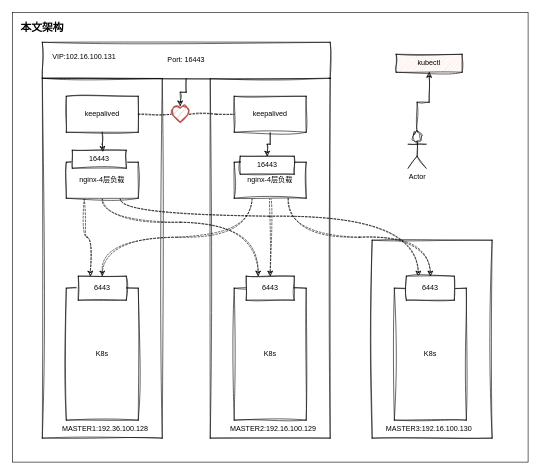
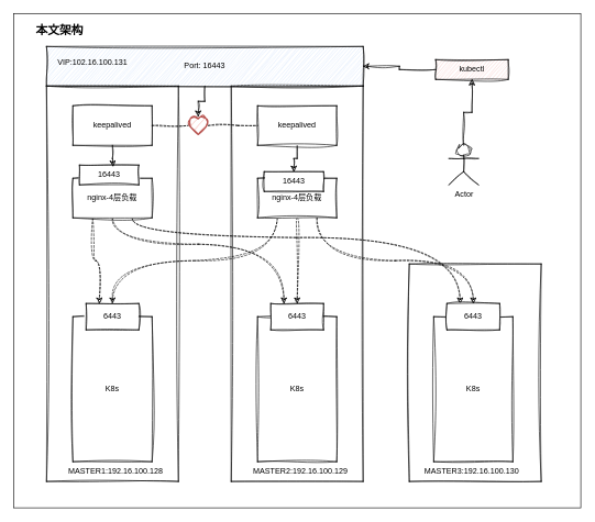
  <mxCell id="0" />
  <mxCell id="1" parent="0" />
  <mxCell id="2" value="" style="rounded=0;whiteSpace=wrap;html=1;" parent="1" vertex="1"><mxGeometry x="20" y="20" width="860" height="750" as="geometry" /></mxCell>
  <mxCell id="3" value="" style="rounded=0;whiteSpace=wrap;html=1;shadow=0;sketch=1;curveFitting=1;jiggle=2;" parent="1" vertex="1"><mxGeometry x="70" y="130" width="200" height="600" as="geometry" /></mxCell>
  <mxCell id="4" value="" style="rounded=0;whiteSpace=wrap;html=1;shadow=0;sketch=1;curveFitting=1;jiggle=2;" parent="1" vertex="1"><mxGeometry x="350" y="130" width="200" height="600" as="geometry" /></mxCell>
  <mxCell id="5" value="" style="rounded=0;whiteSpace=wrap;html=1;shadow=0;sketch=1;curveFitting=1;jiggle=2;" parent="1" vertex="1"><mxGeometry x="620" y="400" width="200" height="330" as="geometry" /></mxCell>
  <mxCell id="6" style="edgeStyle=orthogonalEdgeStyle;rounded=0;orthogonalLoop=1;jettySize=auto;html=1;exitX=0.25;exitY=1;exitDx=0;exitDy=0;entryX=0.25;entryY=0;entryDx=0;entryDy=0;curved=1;dashed=1;shadow=0;sketch=1;curveFitting=1;jiggle=2;" parent="1" source="9" target="17" edge="1"><mxGeometry relative="1" as="geometry" /></mxCell>
  <mxCell id="7" style="edgeStyle=orthogonalEdgeStyle;rounded=0;orthogonalLoop=1;jettySize=auto;html=1;entryX=0.25;entryY=0;entryDx=0;entryDy=0;curved=1;dashed=1;shadow=0;sketch=1;curveFitting=1;jiggle=2;" parent="1" source="9" target="19" edge="1"><mxGeometry relative="1" as="geometry"><Array as="points"><mxPoint x="170" y="370" /><mxPoint x="430" y="370" /></Array></mxGeometry></mxCell>
  <mxCell id="8" style="edgeStyle=orthogonalEdgeStyle;rounded=0;orthogonalLoop=1;jettySize=auto;html=1;exitX=0.75;exitY=1;exitDx=0;exitDy=0;entryX=0.25;entryY=0;entryDx=0;entryDy=0;curved=1;dashed=1;shadow=0;sketch=1;curveFitting=1;jiggle=2;" parent="1" source="9" target="18" edge="1"><mxGeometry relative="1" as="geometry"><Array as="points"><mxPoint x="200" y="360" /><mxPoint x="697" y="360" /></Array></mxGeometry></mxCell>
  <mxCell id="9" value="nginx-4层负载" style="rounded=0;whiteSpace=wrap;html=1;shadow=0;sketch=1;curveFitting=1;jiggle=2;" parent="1" vertex="1"><mxGeometry x="110" y="270" width="120" height="60" as="geometry" /></mxCell>
  <mxCell id="10" style="edgeStyle=orthogonalEdgeStyle;rounded=0;orthogonalLoop=1;jettySize=auto;html=1;exitX=0.25;exitY=1;exitDx=0;exitDy=0;curved=1;dashed=1;shadow=0;sketch=1;curveFitting=1;jiggle=2;" parent="1" source="13" target="17" edge="1"><mxGeometry relative="1" as="geometry" /></mxCell>
  <mxCell id="11" style="edgeStyle=orthogonalEdgeStyle;rounded=0;orthogonalLoop=1;jettySize=auto;html=1;curved=1;dashed=1;shadow=0;sketch=1;curveFitting=1;jiggle=2;" parent="1" source="13" target="19" edge="1"><mxGeometry relative="1" as="geometry" /></mxCell>
  <mxCell id="12" style="edgeStyle=orthogonalEdgeStyle;rounded=0;orthogonalLoop=1;jettySize=auto;html=1;exitX=0.75;exitY=1;exitDx=0;exitDy=0;curved=1;dashed=1;shadow=0;sketch=1;curveFitting=1;jiggle=2;" parent="1" source="13" target="18" edge="1"><mxGeometry relative="1" as="geometry"><Array as="points"><mxPoint x="480" y="395" /><mxPoint x="717" y="395" /></Array></mxGeometry></mxCell>
  <mxCell id="13" value="nginx-4层负载" style="rounded=0;whiteSpace=wrap;html=1;shadow=0;sketch=1;curveFitting=1;jiggle=2;" parent="1" vertex="1"><mxGeometry x="390" y="270" width="120" height="60" as="geometry" /></mxCell>
  <mxCell id="14" value="K8s" style="rounded=0;whiteSpace=wrap;html=1;shadow=0;sketch=1;curveFitting=1;jiggle=2;" parent="1" vertex="1"><mxGeometry x="110" y="480" width="120" height="220" as="geometry" /></mxCell>
  <mxCell id="15" value="K8s" style="rounded=0;whiteSpace=wrap;html=1;shadow=0;sketch=1;curveFitting=1;jiggle=2;" parent="1" vertex="1"><mxGeometry x="390" y="480" width="120" height="220" as="geometry" /></mxCell>
  <mxCell id="16" value="K8s" style="rounded=0;whiteSpace=wrap;html=1;shadow=0;sketch=1;curveFitting=1;jiggle=2;" parent="1" vertex="1"><mxGeometry x="657" y="480" width="120" height="220" as="geometry" /></mxCell>
  <mxCell id="17" value="6443" style="rounded=0;whiteSpace=wrap;html=1;shadow=0;sketch=1;curveFitting=1;jiggle=2;" parent="1" vertex="1"><mxGeometry x="130" y="460" width="80" height="40" as="geometry" /></mxCell>
  <mxCell id="18" value="6443" style="rounded=0;whiteSpace=wrap;html=1;shadow=0;sketch=1;curveFitting=1;jiggle=2;" parent="1" vertex="1"><mxGeometry x="677" y="460" width="80" height="40" as="geometry" /></mxCell>
  <mxCell id="19" value="6443" style="rounded=0;whiteSpace=wrap;html=1;shadow=0;sketch=1;curveFitting=1;jiggle=2;" parent="1" vertex="1"><mxGeometry x="410" y="460" width="80" height="40" as="geometry" /></mxCell>
  <mxCell id="20" value="keepalived" style="rounded=0;whiteSpace=wrap;html=1;shadow=0;sketch=1;curveFitting=1;jiggle=2;" parent="1" vertex="1"><mxGeometry x="110" y="160" width="120" height="60" as="geometry" /></mxCell>
  <mxCell id="21" style="edgeStyle=orthogonalEdgeStyle;rounded=0;orthogonalLoop=1;jettySize=auto;html=1;sketch=1;curveFitting=1;jiggle=2;" edge="1" parent="1" source="22" target="27"><mxGeometry relative="1" as="geometry" /></mxCell>
  <mxCell id="22" value="keepalived" style="rounded=0;whiteSpace=wrap;html=1;shadow=0;sketch=1;curveFitting=1;jiggle=2;" parent="1" vertex="1"><mxGeometry x="390" y="160" width="120" height="60" as="geometry" /></mxCell>
  <mxCell id="23" value="" style="endArrow=none;dashed=1;html=1;rounded=0;entryX=0;entryY=0.5;entryDx=0;entryDy=0;exitX=1;exitY=0.5;exitDx=0;exitDy=0;shadow=0;sketch=1;curveFitting=1;jiggle=2;" parent="1" source="25" target="22" edge="1"><mxGeometry width="50" height="50" relative="1" as="geometry"><mxPoint x="340" y="310" as="sourcePoint" /><mxPoint x="390" y="260" as="targetPoint" /><Array as="points"><mxPoint x="360" y="190" /></Array></mxGeometry></mxCell>
  <mxCell id="24" value="" style="endArrow=none;dashed=1;html=1;rounded=0;entryX=0;entryY=0.5;entryDx=0;entryDy=0;exitX=1;exitY=0.5;exitDx=0;exitDy=0;shadow=0;sketch=1;curveFitting=1;jiggle=2;" parent="1" source="20" target="25" edge="1"><mxGeometry width="50" height="50" relative="1" as="geometry"><mxPoint x="230" y="190" as="sourcePoint" /><mxPoint x="390" y="190" as="targetPoint" /><Array as="points" /></mxGeometry></mxCell>
  <mxCell id="25" value="" style="html=1;verticalLabelPosition=bottom;align=center;labelBackgroundColor=#ffffff;verticalAlign=top;strokeWidth=2;strokeColor=#b85450;shadow=0;dashed=0;shape=mxgraph.ios7.icons.heart;fillColor=#f8cecc;sketch=1;curveFitting=1;jiggle=2;" parent="1" vertex="1"><mxGeometry x="284.7" y="176.35" width="30.6" height="27.3" as="geometry" /></mxCell>
  <mxCell id="26" value="16443" style="rounded=0;whiteSpace=wrap;html=1;shadow=0;sketch=1;curveFitting=1;jiggle=2;" parent="1" vertex="1"><mxGeometry x="120" y="250" width="90" height="30" as="geometry" /></mxCell>
  <mxCell id="27" value="16443" style="rounded=0;whiteSpace=wrap;html=1;shadow=0;sketch=1;curveFitting=1;jiggle=2;" parent="1" vertex="1"><mxGeometry x="400" y="260" width="90" height="30" as="geometry" /></mxCell>
  <mxCell id="28" style="edgeStyle=orthogonalEdgeStyle;rounded=0;orthogonalLoop=1;jettySize=auto;html=1;exitX=0.5;exitY=1;exitDx=0;exitDy=0;sketch=1;curveFitting=1;jiggle=2;" edge="1" parent="1" source="29" target="25"><mxGeometry relative="1" as="geometry" /></mxCell>
- <mxCell id="29" value="&lt;div&gt;Port: 16443&lt;/div&gt;" style="rounded=0;whiteSpace=wrap;html=1;shadow=0;sketch=1;curveFitting=1;jiggle=2;" parent="1" vertex="1"><mxGeometry x="70" y="70" width="480" height="60" as="geometry" /></mxCell>
+ <mxCell id="29" value="&lt;div&gt;Port: 16443&lt;/div&gt;" style="rounded=0;whiteSpace=wrap;html=1;shadow=0;sketch=1;curveFitting=1;jiggle=2;fillColor=#dae8fc;" parent="1" vertex="1"><mxGeometry x="70" y="70" width="480" height="60" as="geometry" /></mxCell>
  <mxCell id="30" style="edgeStyle=orthogonalEdgeStyle;rounded=0;orthogonalLoop=1;jettySize=auto;html=1;shadow=0;sketch=1;curveFitting=1;jiggle=2;" parent="1" source="31" target="33" edge="1"><mxGeometry relative="1" as="geometry" /></mxCell>
- <mxCell id="31" value="Actor" style="shape=umlActor;verticalLabelPosition=bottom;verticalAlign=top;html=1;outlineConnect=0;shadow=0;sketch=1;curveFitting=1;jiggle=2;" parent="1" vertex="1"><mxGeometry x="680" y="220" width="30" height="60" as="geometry" /></mxCell>
+ <mxCell id="31" value="Actor" style="shape=umlActor;verticalLabelPosition=bottom;verticalAlign=top;html=1;outlineConnect=0;shadow=0;sketch=1;curveFitting=1;jiggle=2;" parent="1" vertex="1"><mxGeometry x="680" y="220" width="45" height="60" as="geometry" /></mxCell>
+ <mxCell id="32" style="edgeStyle=orthogonalEdgeStyle;rounded=0;orthogonalLoop=1;jettySize=auto;html=1;entryX=1;entryY=0.5;entryDx=0;entryDy=0;shadow=0;sketch=1;curveFitting=1;jiggle=2;" parent="1" source="33" target="29" edge="1"><mxGeometry relative="1" as="geometry" /></mxCell>
  <mxCell id="33" value="kubectl" style="rounded=0;whiteSpace=wrap;html=1;shadow=0;sketch=1;curveFitting=1;jiggle=2;fillColor=#f8cecc;" parent="1" vertex="1"><mxGeometry x="660" y="90" width="110" height="30" as="geometry" /></mxCell>
  <mxCell id="34" value="VIP:102.16.100.131" style="text;html=1;align=center;verticalAlign=middle;whiteSpace=wrap;rounded=0;shadow=0;sketch=1;curveFitting=1;jiggle=2;" parent="1" vertex="1"><mxGeometry x="80" y="80" width="120" height="30" as="geometry" /></mxCell>
- <mxCell id="35" value="MASTER1:192.36.100.128" style="text;html=1;align=center;verticalAlign=middle;whiteSpace=wrap;rounded=0;shadow=0;sketch=1;curveFitting=1;jiggle=2;" parent="1" vertex="1"><mxGeometry x="100" y="700" width="150" height="30" as="geometry" /></mxCell>
+ <mxCell id="35" value="MASTER1:192.16.100.128" style="text;html=1;align=center;verticalAlign=middle;whiteSpace=wrap;rounded=0;shadow=0;sketch=1;curveFitting=1;jiggle=2;" parent="1" vertex="1"><mxGeometry x="100" y="700" width="150" height="30" as="geometry" /></mxCell>
  <mxCell id="36" value="MASTER2:192.16.100.129" style="text;html=1;align=center;verticalAlign=middle;whiteSpace=wrap;rounded=0;shadow=0;sketch=1;curveFitting=1;jiggle=2;" parent="1" vertex="1"><mxGeometry x="380" y="700" width="150" height="30" as="geometry" /></mxCell>
  <mxCell id="37" value="MASTER3:192.16.100.130" style="text;html=1;align=center;verticalAlign=middle;whiteSpace=wrap;rounded=0;shadow=0;sketch=1;curveFitting=1;jiggle=2;" parent="1" vertex="1"><mxGeometry x="640" y="700" width="150" height="30" as="geometry" /></mxCell>
- <mxCell id="38" value="&lt;b&gt;&lt;font style=&quot;font-size: 18px;&quot;&gt;本文架构&lt;/font&gt;&lt;/b&gt;" style="text;html=1;align=center;verticalAlign=middle;whiteSpace=wrap;rounded=0;" parent="1" vertex="1"><mxGeometry x="30" y="30" width="80" height="30" as="geometry" /></mxCell>
+ <mxCell id="38" value="&lt;b&gt;&lt;font style=&quot;font-size: 18px;&quot;&gt;本文架构&lt;/font&gt;&lt;/b&gt;" style="text;html=1;align=center;verticalAlign=middle;whiteSpace=wrap;rounded=0;" parent="1" vertex="1"><mxGeometry x="50" y="30" width="80" height="30" as="geometry" /></mxCell>
  <mxCell id="39" style="edgeStyle=orthogonalEdgeStyle;rounded=0;orthogonalLoop=1;jettySize=auto;html=1;entryX=0.565;entryY=0.072;entryDx=0;entryDy=0;entryPerimeter=0;sketch=1;curveFitting=1;jiggle=2;" edge="1" parent="1" source="20" target="26"><mxGeometry relative="1" as="geometry" /></mxCell>
